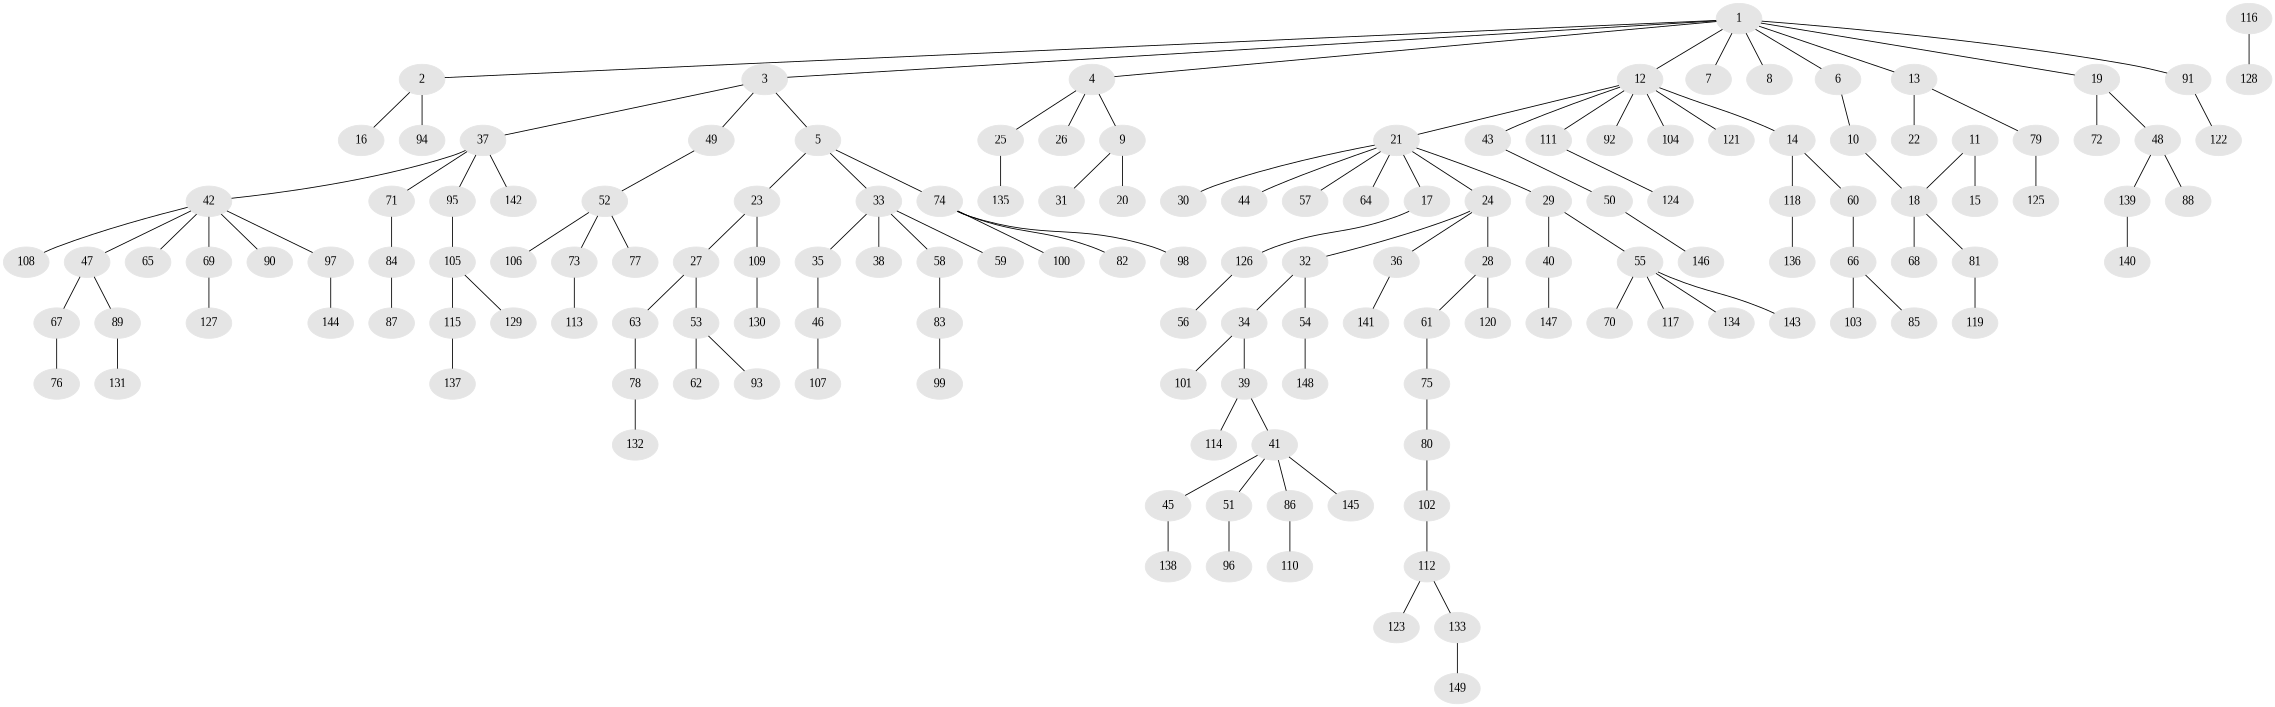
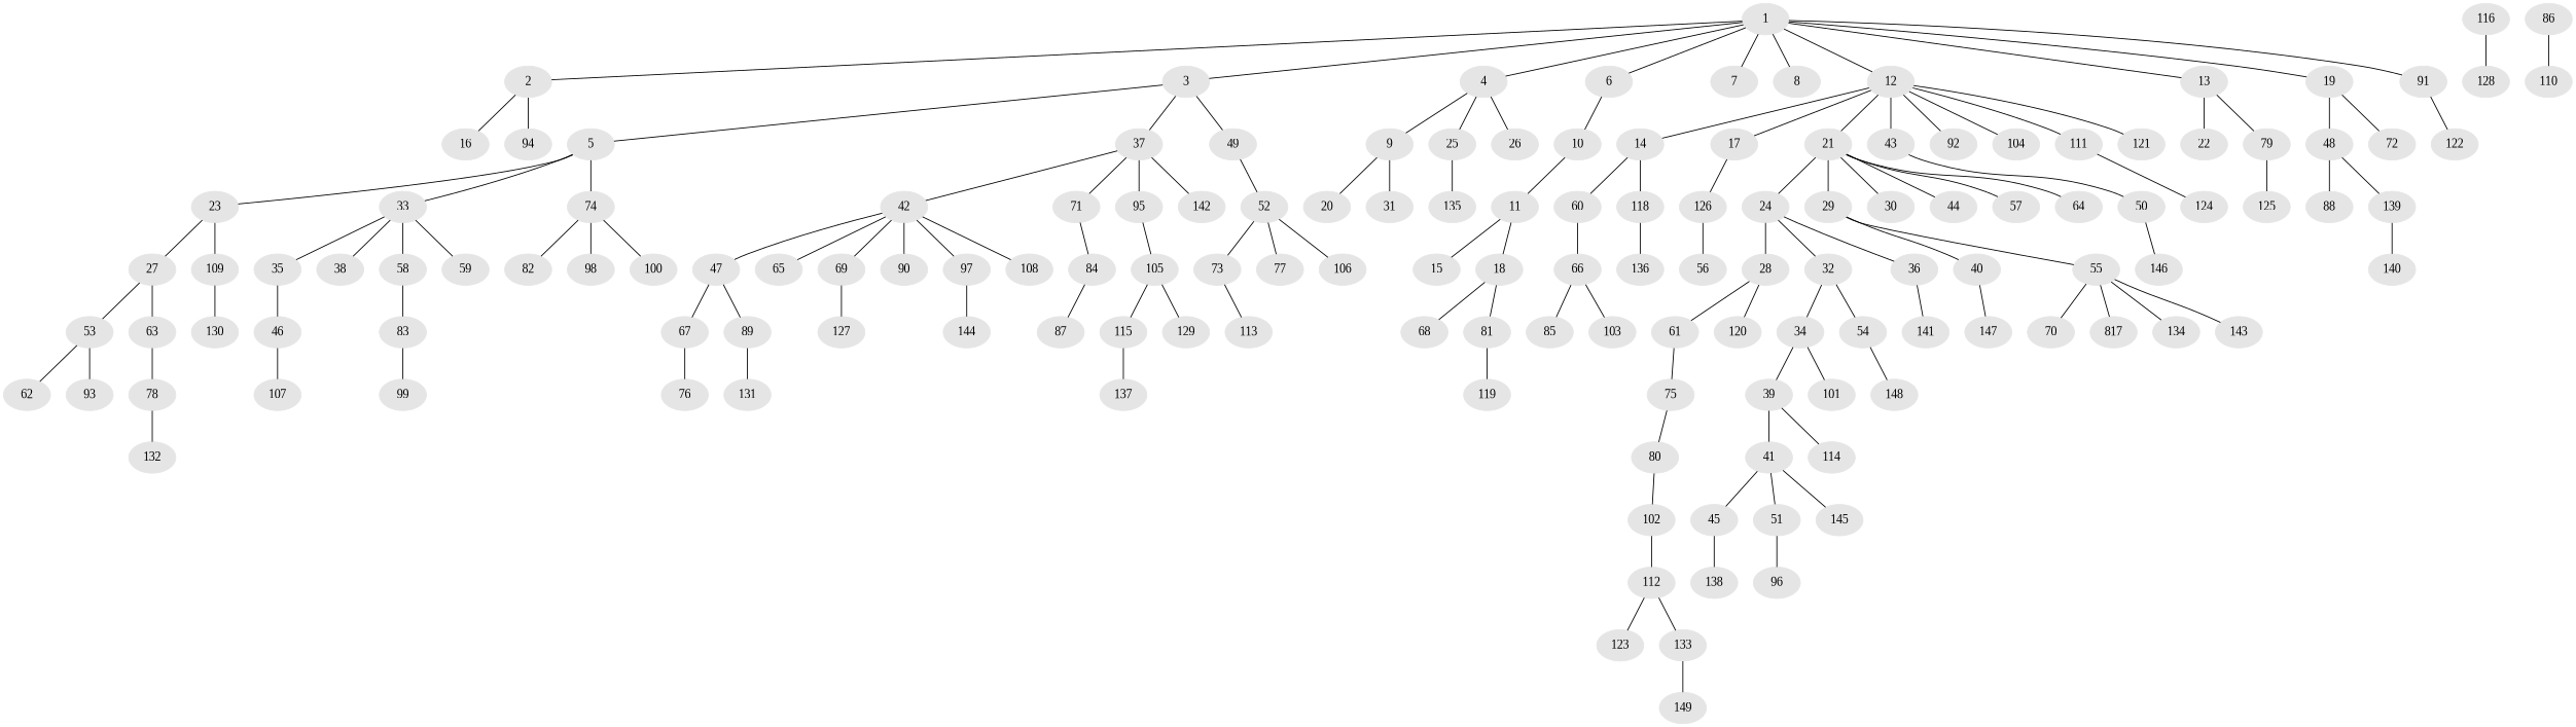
  graph {
    fontname="Liberation Serif"
    node [color=gray90 fontname="Liberation Serif" style=filled]
    edge [fontname="Liberation Serif"]
    1
    2
    3
    4
    6
    7
    8
    12
    13
    19
    91
    16
    94
    5
    37
    49
    9
    25
    26
    10
    14
    17
    21
    43
    92
    104
    111
    121
    22
    79
    48
    72
    122
    23
    33
    74
    42
    71
    95
    142
    52
    20
    31
    135
    27
    109
    35
    38
    58
    59
    82
    98
    100
    11
    15
    18
    68
    81
    60
    118
    126
    24
    29
    30
    44
    57
    64
    50
    124
    125
    116
    128
    66
    136
    56
    119
    88
    139
    28
    32
    36
    40
    55
    53
    63
    130
    61
    120
    34
    54
    141
    62
    93
    78
    75
    147
    70
-   117
+   117 [label=817]
    134
    143
    39
    101
    148
    46
    83
    41
    114
    107
    47
    65
    69
    90
    97
    108
    84
    105
    45
    51
    86
    145
    138
    96
    110
    67
    89
    127
    144
    146
    76
    131
    140
    73
    77
    106
    113
    99
    85
    103
    80
    132
    87
    102
    112
    115
    129
    123
    133
    137
    149
    1 -- 2
    1 -- 3
    1 -- 4
    1 -- 6
    1 -- 7
    1 -- 8
    1 -- 12
    1 -- 13
    1 -- 19
    1 -- 91
    2 -- 16
    2 -- 94
    3 -- 5
    3 -- 37
    3 -- 49
    4 -- 9
    4 -- 25
    4 -- 26
    6 -- 10
    12 -- 14
-   21 -- 17
+   12 -- 17
    12 -- 21
    12 -- 43
    12 -- 92
    12 -- 104
    12 -- 111
    12 -- 121
    13 -- 22
    13 -- 79
    19 -- 48
    19 -- 72
    91 -- 122
    5 -- 23
    5 -- 33
    5 -- 74
    37 -- 42
    37 -- 71
    37 -- 95
    37 -- 142
    49 -- 52
    9 -- 20
    9 -- 31
    25 -- 135
-   10 -- 18
+   10 -- 11
    14 -- 60
    14 -- 118
    17 -- 126
    21 -- 24
    21 -- 29
    21 -- 30
    21 -- 44
    21 -- 57
    21 -- 64
    43 -- 50
    111 -- 124
    79 -- 125
    48 -- 88
    48 -- 139
    23 -- 27
    23 -- 109
    33 -- 35
    33 -- 38
    33 -- 58
    33 -- 59
    74 -- 82
    74 -- 98
    74 -- 100
    42 -- 47
    42 -- 65
    42 -- 69
    42 -- 90
    42 -- 97
    42 -- 108
    71 -- 84
    95 -- 105
    52 -- 73
    52 -- 77
    52 -- 106
    27 -- 53
    27 -- 63
    109 -- 130
    35 -- 46
    58 -- 83
    11 -- 15
    11 -- 18
    18 -- 68
    18 -- 81
    81 -- 119
    60 -- 66
    118 -- 136
    126 -- 56
    24 -- 28
    24 -- 32
    24 -- 36
    29 -- 40
    29 -- 55
    50 -- 146
    116 -- 128
    66 -- 85
    66 -- 103
    139 -- 140
    28 -- 61
    28 -- 120
    32 -- 34
    32 -- 54
    36 -- 141
    40 -- 147
    55 -- 70
    55 -- 117
    55 -- 134
    55 -- 143
    53 -- 62
    53 -- 93
    63 -- 78
    61 -- 75
    34 -- 39
    34 -- 101
    54 -- 148
    78 -- 132
    75 -- 80
    39 -- 41
    39 -- 114
    46 -- 107
    83 -- 99
    41 -- 45
    41 -- 51
-   41 -- 86
    41 -- 145
    47 -- 67
    47 -- 89
    69 -- 127
    97 -- 144
    84 -- 87
    105 -- 115
    105 -- 129
    45 -- 138
    51 -- 96
    86 -- 110
    67 -- 76
    89 -- 131
    73 -- 113
    80 -- 102
    102 -- 112
    112 -- 123
    112 -- 133
    115 -- 137
    133 -- 149
  }
